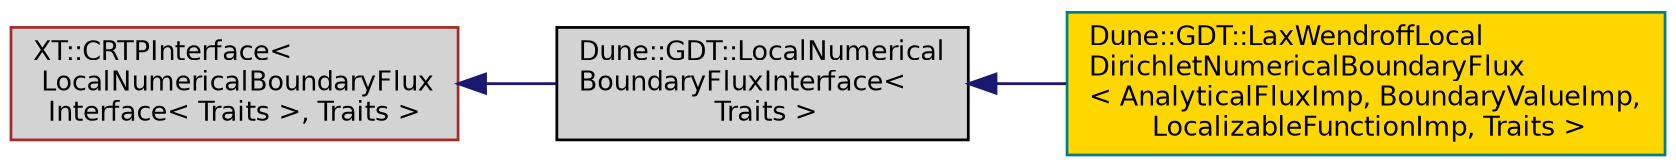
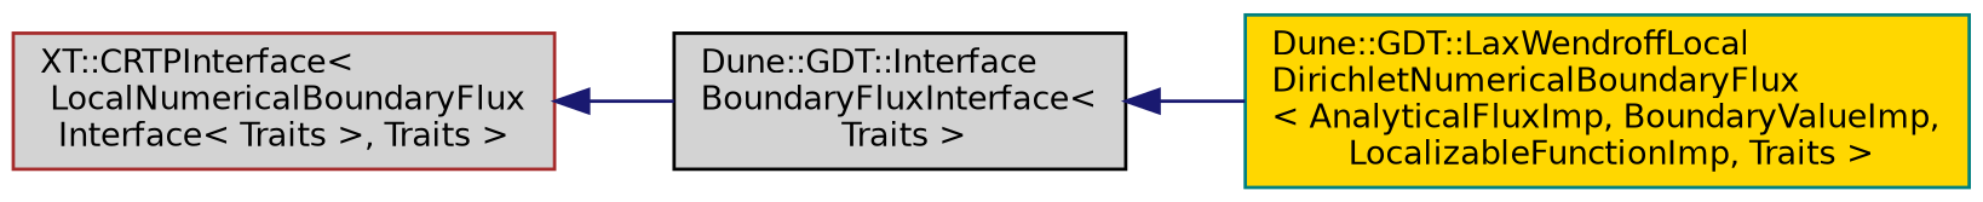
  digraph {
    rankdir=LR
    node [fillcolor=lightgrey fontname=Helvetica fontsize=10 shape=record style=filled]
    edge [color=midnightblue dir=back fontname=Helvetica fontsize=10 labelfontname=Helvetica labelfontsize=10 style=solid]
    n1 [color=teal fillcolor=gold fontcolor=black height=0.2 label="Dune::GDT::LaxWendroffLocal\lDirichletNumericalBoundaryFlux\l\< AnalyticalFluxImp, BoundaryValueImp,\l LocalizableFunctionImp, Traits \>" width=0.4]
-   n2 [color=black height=0.2 label="Dune::GDT::LocalNumerical\lBoundaryFluxInterface\<\l Traits \>" width=0.4]
+   n2 [color=black height=0.2 label="Dune::GDT::Interface\lBoundaryFluxInterface\<\l Traits \>" width=0.4]
    n3 [color=brown height=0.2 label="XT::CRTPInterface\<\l LocalNumericalBoundaryFlux\lInterface\< Traits \>, Traits \>" width=0.4]
    n2 -> n1
    n3 -> n2
  }
